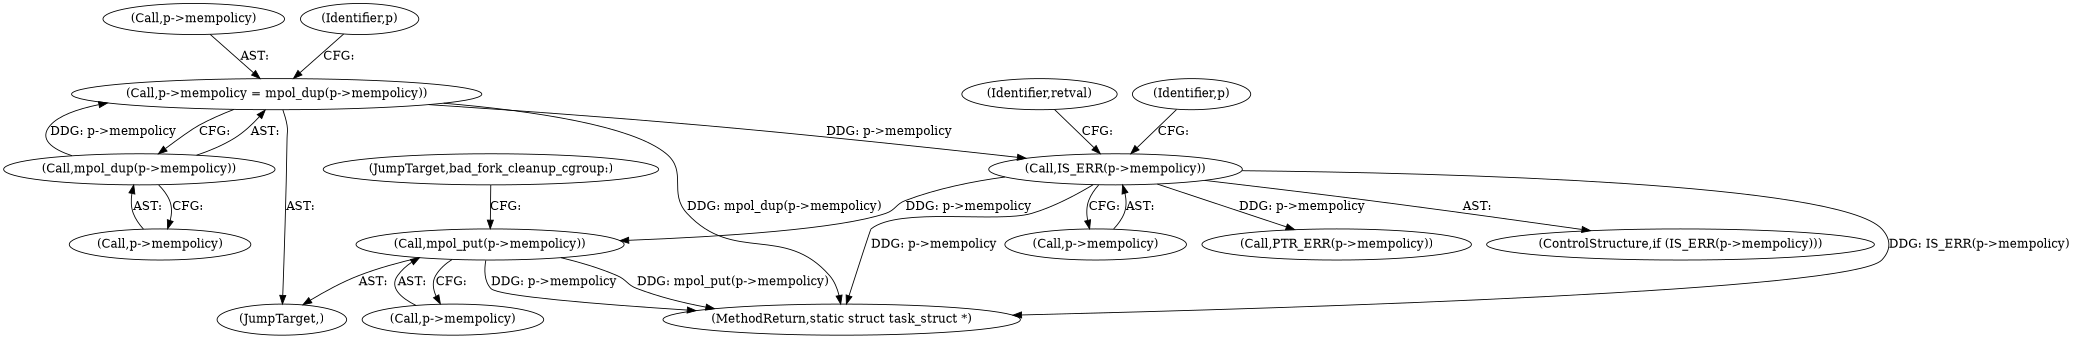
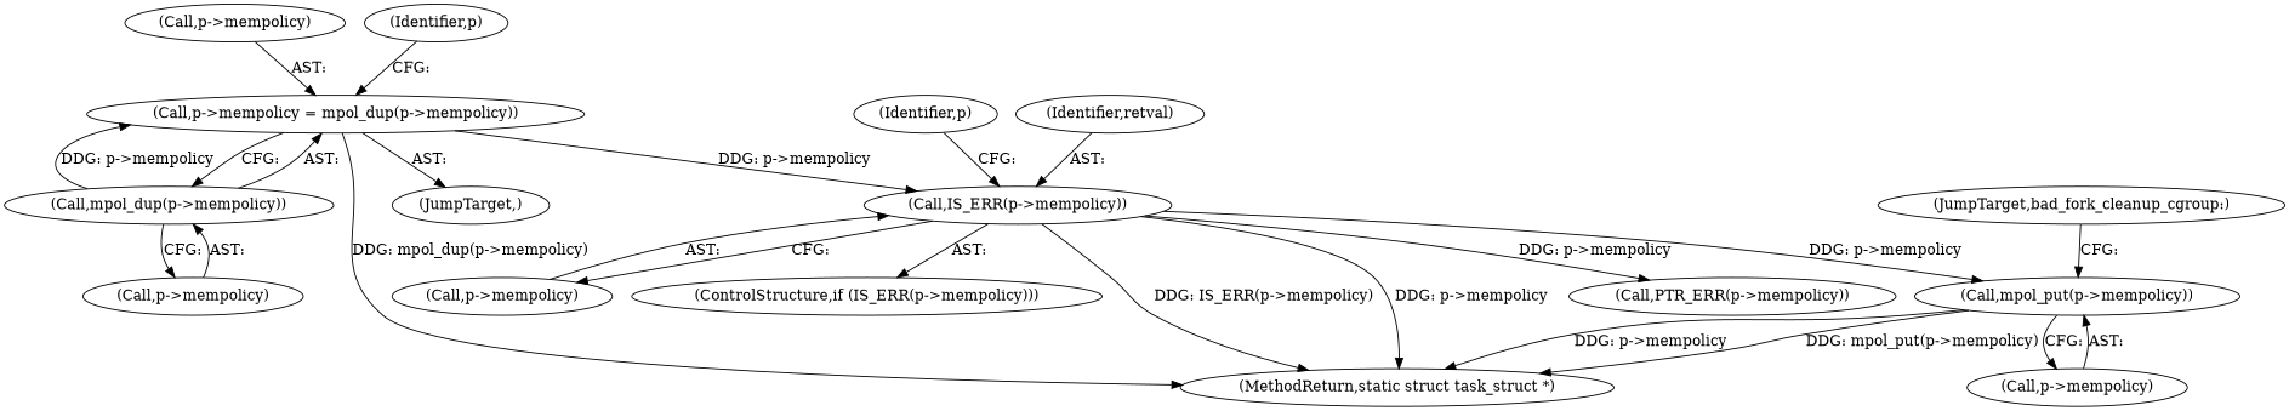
  digraph {
    n1 [label="(Call,mpol_put(p->mempolicy))"]
    n2 [label="(Call,p->mempolicy)"]
    n3 [label="(MethodReturn,static struct task_struct *)"]
    n4 [label="(JumpTarget,)"]
    n5 [label="(Call,IS_ERR(p->mempolicy))"]
    n6 [label="(Call,PTR_ERR(p->mempolicy))"]
    n7 [label="(Call,p->mempolicy)"]
    n8 [label="(ControlStructure,if (IS_ERR(p->mempolicy)))"]
    n9 [label="(Call,p->mempolicy = mpol_dup(p->mempolicy))"]
    n10 [label="(Call,mpol_dup(p->mempolicy))"]
    n11 [label="(Call,p->mempolicy)"]
    n12 [label="(JumpTarget,bad_fork_cleanup_cgroup:)"]
    n13 [label="(Identifier,retval)"]
    n14 [label="(Identifier,p)"]
    n15 [label="(Call,p->mempolicy)"]
    n16 [label="(Identifier,p)"]
    n1 -> n2 [label="CFG: "]
    n1 -> n3 [label="DDG: p->mempolicy"]
    n1 -> n3 [label="DDG: mpol_put(p->mempolicy)"]
-   n1 -> n4 [label="AST: "]
    n2 -> n1 [label="AST: "]
    n5 -> n1 [label="DDG: p->mempolicy"]
    n5 -> n3 [label="DDG: IS_ERR(p->mempolicy)"]
    n5 -> n3 [label="DDG: p->mempolicy"]
    n5 -> n6 [label="DDG: p->mempolicy"]
    n5 -> n7 [label="CFG: "]
    n5 -> n8 [label="AST: "]
    n7 -> n5 [label="AST: "]
    n9 -> n3 [label="DDG: mpol_dup(p->mempolicy)"]
    n9 -> n4 [label="AST: "]
    n9 -> n5 [label="DDG: p->mempolicy"]
    n9 -> n10 [label="CFG: "]
    n10 -> n9 [label="AST: "]
    n10 -> n9 [label="DDG: p->mempolicy"]
    n10 -> n11 [label="CFG: "]
    n11 -> n10 [label="AST: "]
    n12 -> n1 [label="CFG: "]
-   n13 -> n5 [label="CFG: "]
+   n13 -> n5 [label="AST: "]
    n14 -> n5 [label="CFG: "]
    n15 -> n9 [label="AST: "]
    n16 -> n9 [label="CFG: "]
  }
